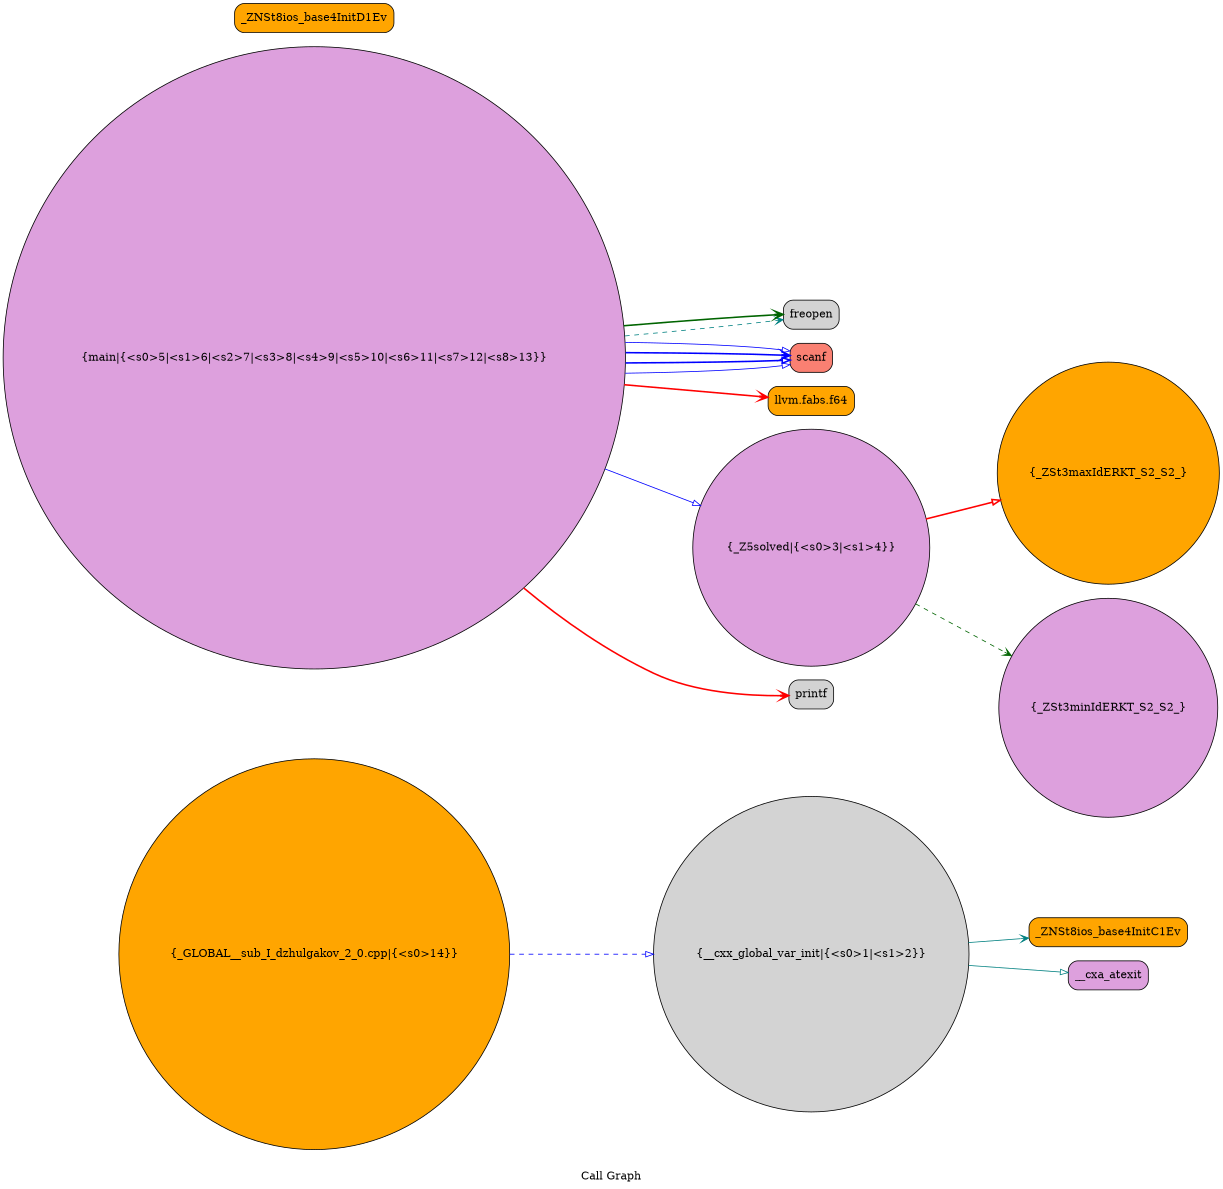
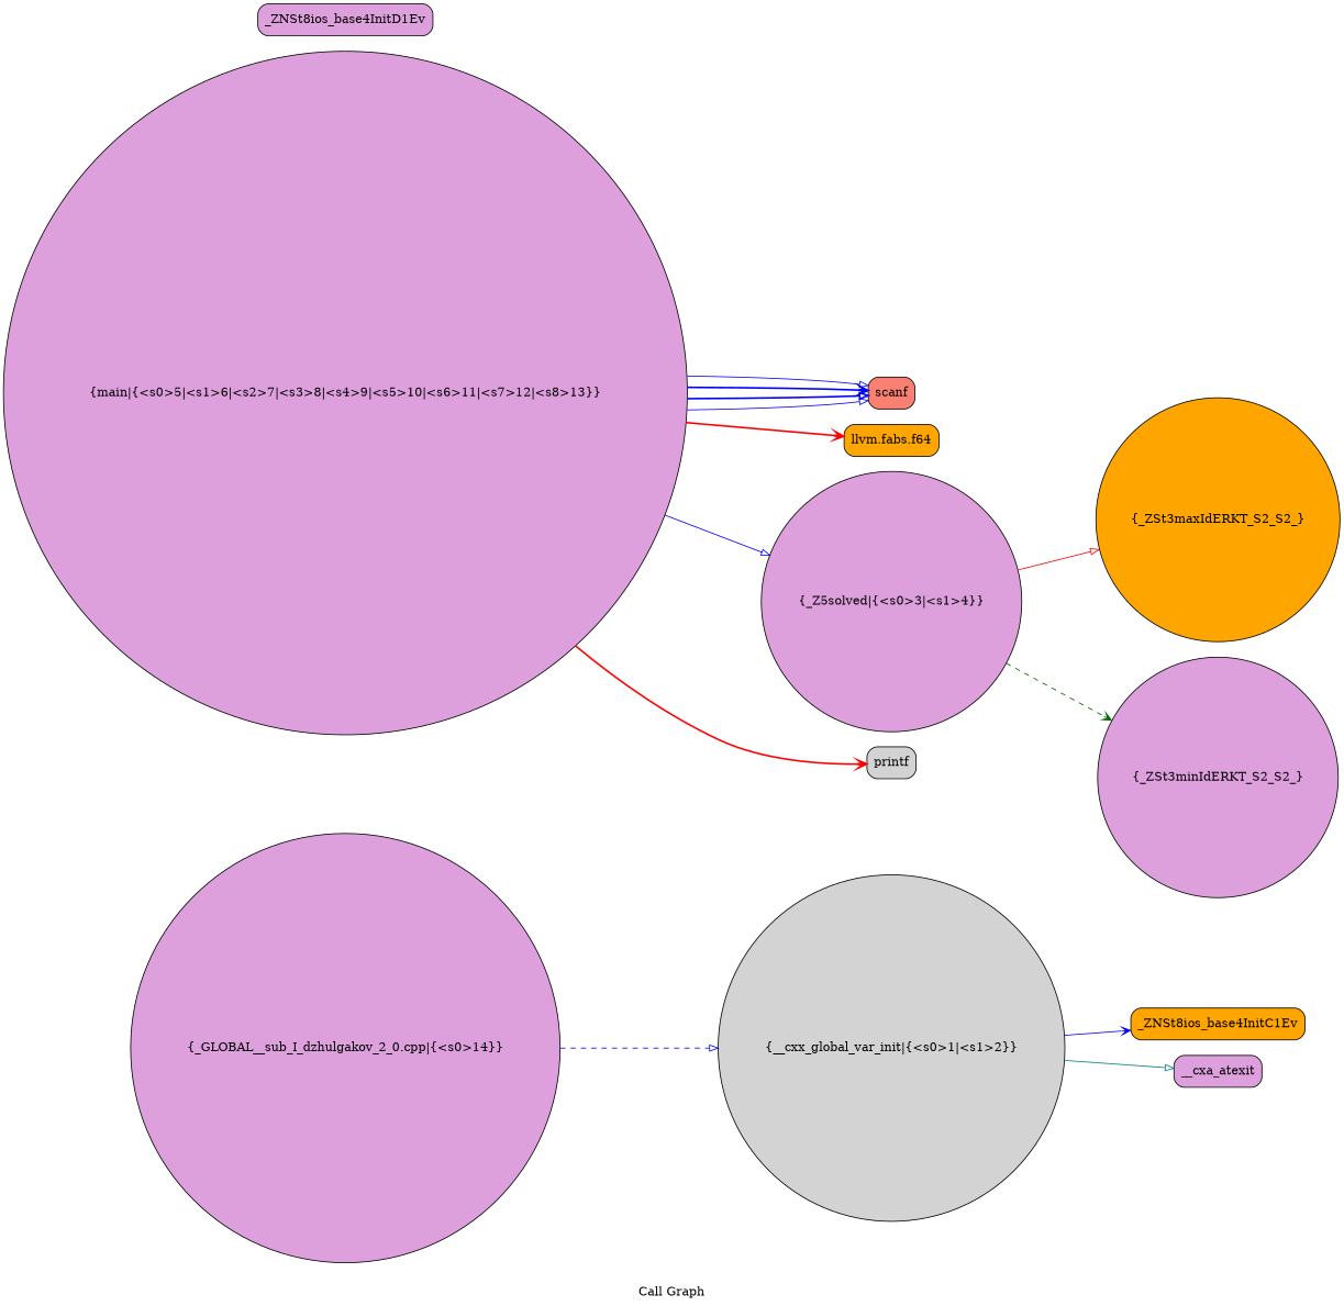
  digraph {
    label="Call Graph"
    rankdir=LR
    node [fillcolor=plum shape=Mrecord style=filled]
    edge [arrowhead=vee color=blue style=bold tailport=s0]
    n1 [fillcolor=lightgrey label="{__cxx_global_var_init|{<s0>1|<s1>2}}" shape=circle]
    n2 [fillcolor=orange label="{_ZNSt8ios_base4InitC1Ev}"]
    n3 [label="{__cxa_atexit}"]
    n4 [label="{main|{<s0>5|<s1>6|<s2>7|<s3>8|<s4>9|<s5>10|<s6>11|<s7>12|<s8>13}}" shape=circle]
-   n5 [fillcolor=lightgrey label="{freopen}"]
    n6 [fillcolor=salmon label="{scanf}"]
    n7 [fillcolor=orange label="{llvm.fabs.f64}"]
    n8 [label="{_Z5solved|{<s0>3|<s1>4}}" shape=circle]
    n9 [fillcolor=lightgrey label="{printf}"]
    n10 [fillcolor=orange label="{_ZSt3maxIdERKT_S2_S2_}" shape=circle]
    n11 [label="{_ZSt3minIdERKT_S2_S2_}" shape=circle]
-   n12 [fillcolor=orange label="{_ZNSt8ios_base4InitD1Ev}"]
-   n13 [fillcolor=orange label="{_GLOBAL__sub_I_dzhulgakov_2_0.cpp|{<s0>14}}" shape=circle]
-   n1 -> n2 [color=teal style=solid]
+   n12 [label="{_ZNSt8ios_base4InitD1Ev}"]
+   n13 [label="{_GLOBAL__sub_I_dzhulgakov_2_0.cpp|{<s0>14}}" shape=circle]
+   n1 -> n2 [style=solid]
    n1 -> n3 [arrowhead=onormal color=teal style=solid tailport=s1]
-   n4 -> n5 [color=teal style=dashed]
-   n4 -> n5 [color=darkgreen tailport=s1]
    n4 -> n6 [arrowhead=onormal style=solid tailport=s2]
    n4 -> n6 [arrowhead=onormal tailport=s3]
    n4 -> n6 [tailport=s4]
    n4 -> n6 [arrowhead=onormal style=solid tailport=s5]
    n4 -> n7 [color=red tailport=s6]
    n4 -> n8 [arrowhead=onormal style=solid tailport=s7]
    n4 -> n9 [color=red tailport=s8]
-   n8 -> n10 [arrowhead=onormal color=red]
+   n8 -> n10 [arrowhead=onormal color=red style=solid]
    n8 -> n11 [color=darkgreen style=dashed tailport=s1]
    n13 -> n1 [arrowhead=onormal style=dashed]
  }
